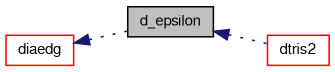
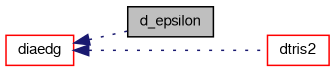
  digraph {
    rankdir=LR
    node [color=red fontname=FreeSans fontsize=10 shape=record]
    edge [color=midnightblue dir=back fontname=FreeSans fontsize=10 labelfontname=FreeSans labelfontsize=10 style=dotted]
    n1 [color=black fillcolor=grey75 fontcolor=black height=0.2 label=d_epsilon style=filled width=0.4]
    n2 [height=0.2 label=dtris2 width=0.4]
    n3 [height=0.2 label=diaedg width=0.4]
-   n1 -> n2
+   n3 -> n2
    n3 -> n1
  }
